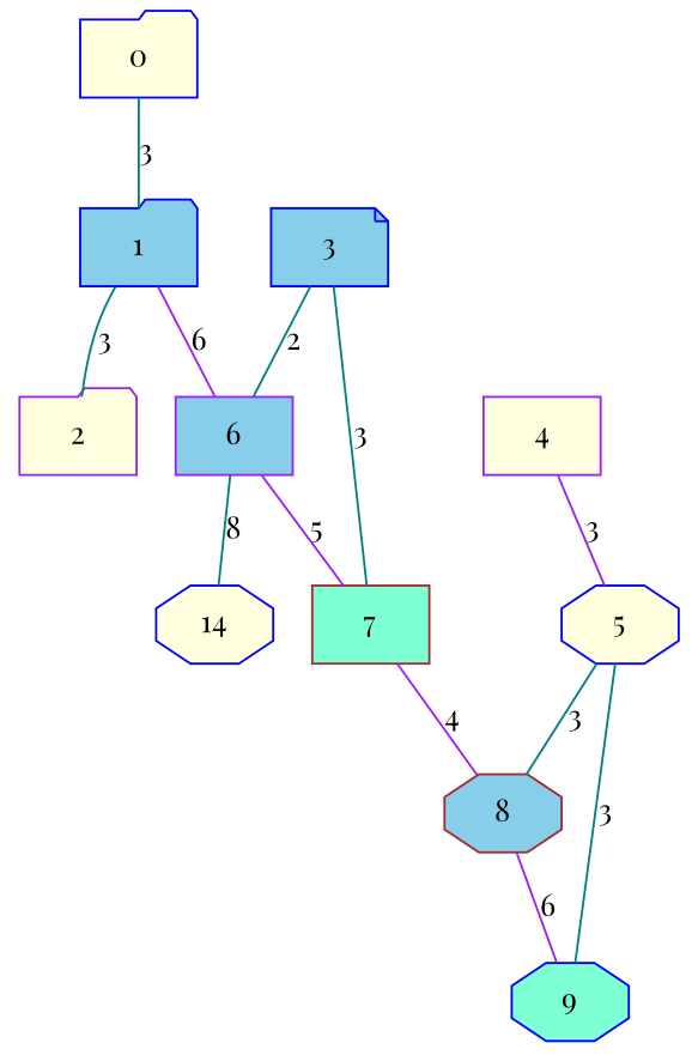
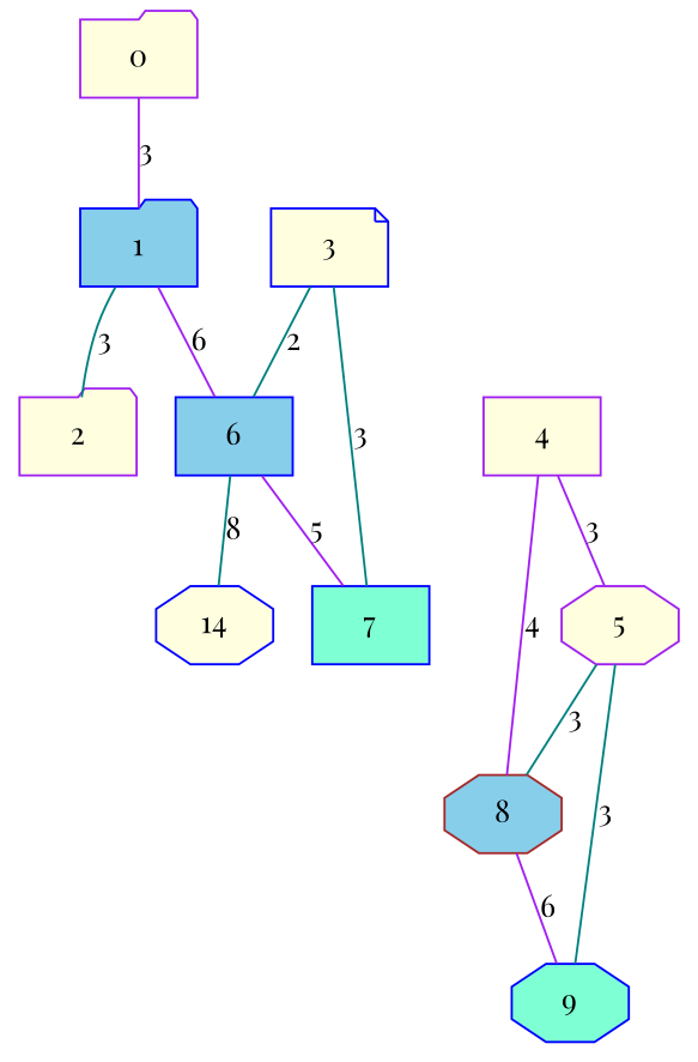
  graph {
    fontname="Playfair Display"
    node [color=blue fillcolor=lightyellow fontname="Playfair Display" shape=octagon style=filled weight=1]
    edge [color=teal fontname="Playfair Display"]
-   0 [shape=folder]
+   0 [color=purple shape=folder]
    1 [fillcolor=skyblue shape=folder]
    2 [color=purple shape=folder]
-   6 [color=purple fillcolor=skyblue shape=box]
-   3 [fillcolor=skyblue shape=note]
-   7 [color=brown fillcolor=aquamarine shape=box]
+   6 [fillcolor=skyblue shape=box]
+   3 [shape=note]
+   7 [fillcolor=aquamarine shape=box]
    4 [color=purple shape=box]
-   5
+   5 [color=purple]
    8 [color=brown fillcolor=skyblue]
    9 [fillcolor=aquamarine]
    n11 [label=14 weight=4]
-   0 -- 1 [label=3]
+   0 -- 1 [color=purple label=3]
    1 -- 2 [label=3]
    1 -- 6 [color=purple label=6]
    6 -- 7 [color=purple label=5]
    6 -- n11 [label=8]
    3 -- 6 [label=2]
    3 -- 7 [label=3]
-   7 -- 8 [color=purple label=4]
+   4 -- 8 [color=purple label=4]
    4 -- 5 [color=purple label=3]
    5 -- 8 [label=3]
    5 -- 9 [label=3]
    8 -- 9 [color=purple label=6]
  }
